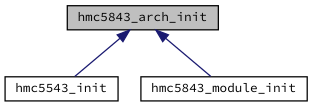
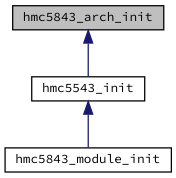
  digraph {
    fontname="Source Code Pro"
    rankdir=TB
    node [color=black fillcolor=white fontname="Source Code Pro" fontsize=10 shape=record style=filled]
    edge [color=midnightblue dir=back fontname="Source Code Pro" fontsize=10 labelfontname=FreeSans labelfontsize=10 style=solid]
    n1 [fillcolor=grey75 fontcolor=black height=0.2 label=hmc5843_arch_init width=0.4]
    n2 [height=0.2 label=hmc5543_init width=0.4]
    n3 [height=0.2 label=hmc5843_module_init width=0.4]
    n1 -> n2
-   n1 -> n3
+   n2 -> n3
  }
